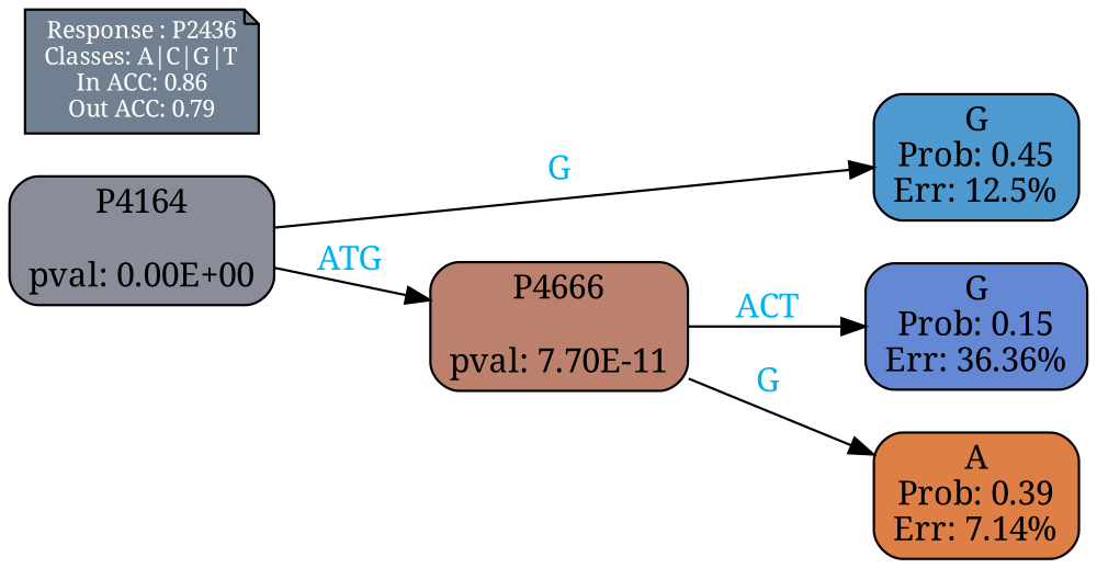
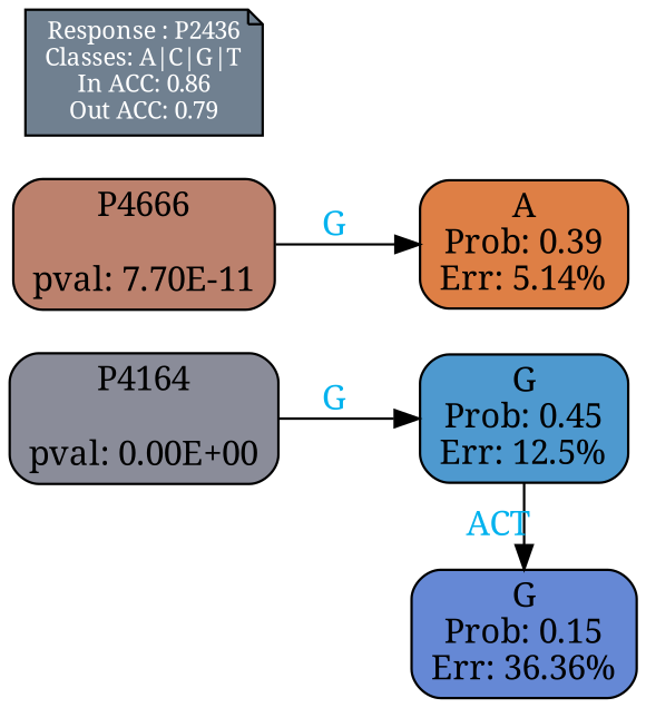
  digraph {
    fontname="Noto Serif"
    rankdir=LR
    ranksep=equally
    splines=polylines
    node [color=black fontname="Noto Serif" shape=box style="filled, rounded"]
    edge [fontcolor=deepskyblue2 fontname="Noto Serif"]
    n1 [fillcolor="#6588d5" label="G\nProb: 0.15\nErr: 36.36%"]
-   n2 [fillcolor="#de7f45" label="A\nProb: 0.39\nErr: 7.14%"]
+   n2 [fillcolor="#de7f45" label="A\nProb: 0.39\nErr: 5.14%"]
    n3 [fillcolor="#4e99cf" label="G\nProb: 0.45\nErr: 12.5%"]
    n4 [align=left fillcolor=slategray fontcolor=white fontsize=10 label="Response : P2436\nClasses: A|C|G|T\nIn ACC: 0.86\nOut ACC: 0.79\n" shape=note style=filled]
    n5 [fillcolor="#8a8c99" label="P4164\n\npval: 0.00E+00"]
    n6 [fillcolor="#bc816d" label="P4666\n\npval: 7.70E-11"]
    subgraph sub_1 {
      rank=same
      n1
      n2
      n3
    }
    subgraph sub_2 {
      rank=same
      n4
      n5
    }
    n5 -> n3 [label=G]
-   n5 -> n6 [label=ATG]
-   n6 -> n1 [label=ACT]
+   n3 -> n1 [label=ACT]
    n6 -> n2 [label=G]
  }
